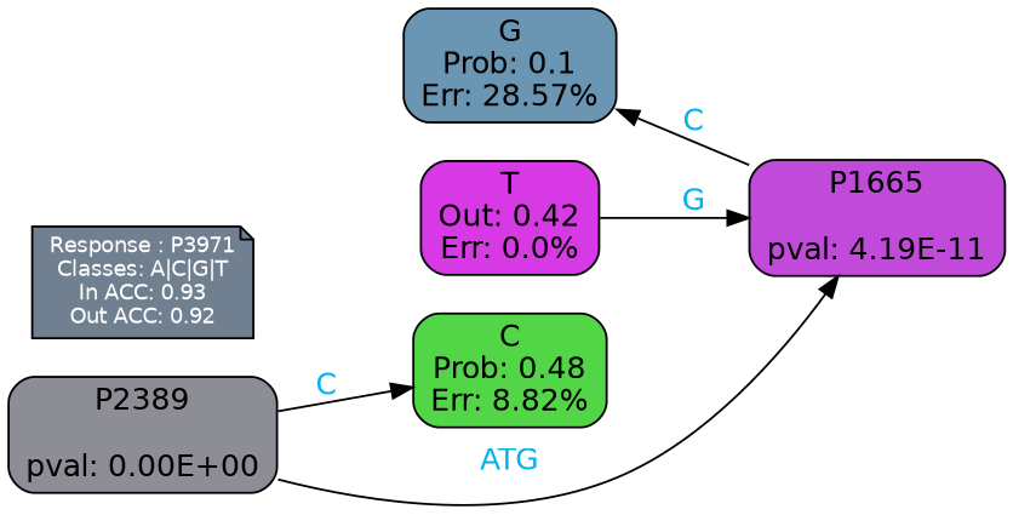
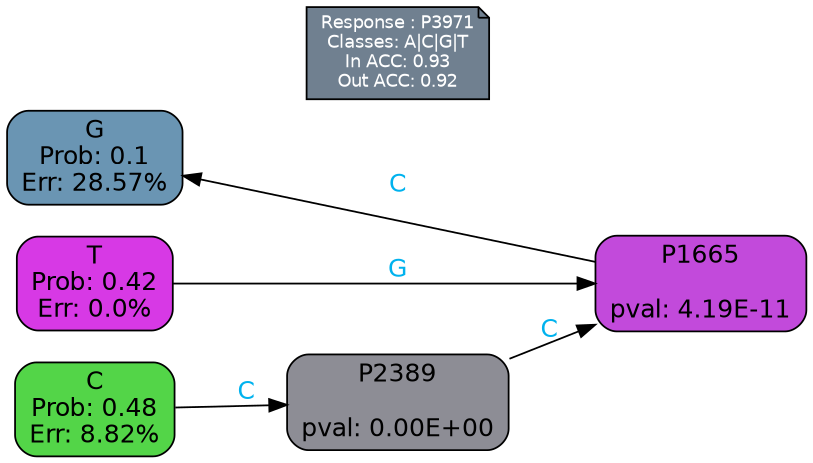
  digraph {
    rankdir=LR
    ranksep=equally
    splines=polylines
    node [color=black fontname=helvetica shape=box style="filled, rounded"]
    edge [fontcolor=deepskyblue2 fontname=helvetica]
    n1 [fillcolor="#6a95b3" label="G\nProb: 0.1\nErr: 28.57%"]
-   n2 [fillcolor="#d739e5" label="T\nOut: 0.42\nErr: 0.0%"]
+   n2 [fillcolor="#d739e5" label="T\nProb: 0.42\nErr: 0.0%"]
    n3 [fillcolor="#53d548" label="C\nProb: 0.48\nErr: 8.82%"]
    n4 [align=left fillcolor=slategray fontcolor=white fontsize=10 label="Response : P3971\nClasses: A|C|G|T\nIn ACC: 0.93\nOut ACC: 0.92\n" shape=note style=filled]
    n5 [fillcolor="#8d8d95" label="P2389\n\npval: 0.00E+00"]
    n6 [fillcolor="#c24adb" label="P1665\n\npval: 4.19E-11"]
    subgraph sub_1 {
      rank=same
      n1
      n2
      n3
    }
    subgraph sub_2 {
      rank=same
      n4
      n5
    }
    n2 -> n6 [label=G]
-   n5 -> n3 [label=C]
-   n5 -> n6 [label=ATG]
+   n3 -> n5 [label=C]
+   n5 -> n6 [label=C]
    n6 -> n1 [label=C]
  }
